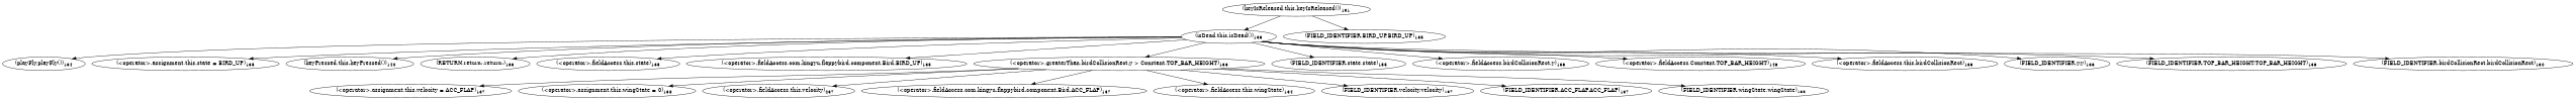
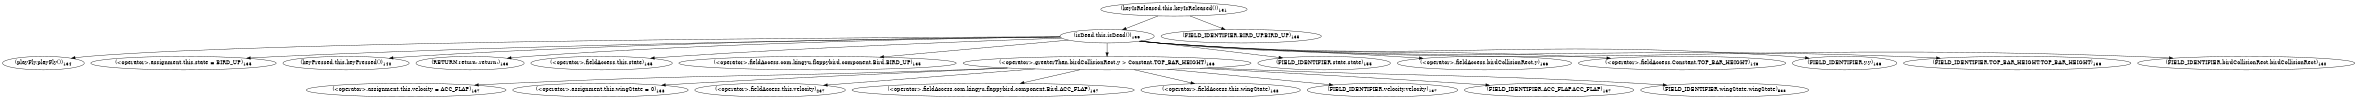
  digraph {
    n1 [label=<(keyIsReleased,this.keyIsReleased())<SUB>131</SUB>>]
    n2 [label=<(isDead,this.isDead())<SUB>136</SUB>>]
    n3 [label=<(FIELD_IDENTIFIER,BIRD_UP,BIRD_UP)<SUB>135</SUB>>]
    n4 [label=<(playFly,playFly())<SUB>134</SUB>>]
    n5 [label=<(&lt;operator&gt;.assignment,this.state = BIRD_UP)<SUB>135</SUB>>]
    n6 [label=<(keyPressed,this.keyPressed())<SUB>140</SUB>>]
    n7 [label=<(RETURN,return;,return;)<SUB>133</SUB>>]
    n8 [label=<(&lt;operator&gt;.fieldAccess,this.state)<SUB>135</SUB>>]
    n9 [label=<(&lt;operator&gt;.fieldAccess,com.kingyu.flappybird.component.Bird.BIRD_UP)<SUB>135</SUB>>]
    n10 [label=<(&lt;operator&gt;.greaterThan,birdCollisionRect.y &gt; Constant.TOP_BAR_HEIGHT)<SUB>136</SUB>>]
    n11 [label=<(FIELD_IDENTIFIER,state,state)<SUB>155</SUB>>]
    n12 [label=<(&lt;operator&gt;.fieldAccess,birdCollisionRect.y)<SUB>136</SUB>>]
    n13 [label=<(&lt;operator&gt;.fieldAccess,Constant.TOP_BAR_HEIGHT)<SUB>146</SUB>>]
-   n14 [label=<(&lt;operator&gt;.fieldAccess,this.birdCollisionRect)<SUB>136</SUB>>]
    n15 [label=<(FIELD_IDENTIFIER,y,y)<SUB>136</SUB>>]
    n16 [label=<(FIELD_IDENTIFIER,TOP_BAR_HEIGHT,TOP_BAR_HEIGHT)<SUB>136</SUB>>]
    n17 [label=<(FIELD_IDENTIFIER,birdCollisionRect,birdCollisionRect)<SUB>130</SUB>>]
    n18 [label=<(&lt;operator&gt;.assignment,this.velocity = ACC_FLAP)<SUB>137</SUB>>]
    n19 [label=<(&lt;operator&gt;.assignment,this.wingState = 0)<SUB>138</SUB>>]
    n20 [label=<(&lt;operator&gt;.fieldAccess,this.velocity)<SUB>237</SUB>>]
    n21 [label=<(&lt;operator&gt;.fieldAccess,com.kingyu.flappybird.component.Bird.ACC_FLAP)<SUB>137</SUB>>]
-   n22 [label=<(&lt;operator&gt;.fieldAccess,this.wingState)<SUB>134</SUB>>]
+   n22 [label=<(&lt;operator&gt;.fieldAccess,this.wingState)<SUB>138</SUB>>]
    n23 [label=<(FIELD_IDENTIFIER,velocity,velocity)<SUB>137</SUB>>]
    n24 [label=<(FIELD_IDENTIFIER,ACC_FLAP,ACC_FLAP)<SUB>137</SUB>>]
-   n25 [label=<(FIELD_IDENTIFIER,wingState,wingState)<SUB>138</SUB>>]
+   n25 [label=<(FIELD_IDENTIFIER,wingState,wingState)<SUB>538</SUB>>]
    n1 -> n2
    n1 -> n3
    n2 -> n4
    n2 -> n5
    n2 -> n6
    n2 -> n7
    n2 -> n8
    n2 -> n9
    n2 -> n10
    n2 -> n11
    n2 -> n12
    n2 -> n13
-   n2 -> n14
    n2 -> n15
    n2 -> n16
    n2 -> n17
    n10 -> n18
    n10 -> n19
    n10 -> n20
    n10 -> n21
    n10 -> n22
    n10 -> n23
    n10 -> n24
    n10 -> n25
  }
